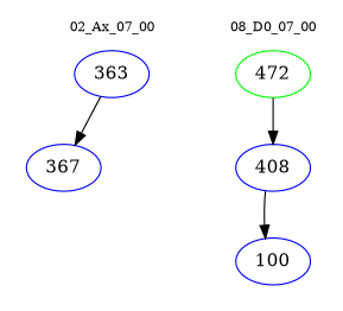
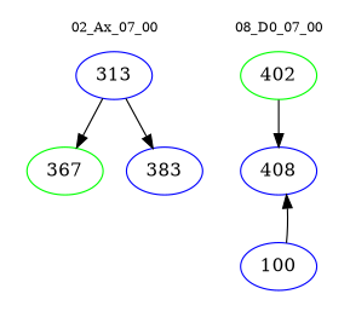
  digraph {
    node [color=blue]
    edge [color=black]
-   n1 [label=367]
-   n2 [label=363]
-   n4 [color=green label=472]
+   n1 [color=green label=367]
+   n2 [label=313]
+   n3 [label=383]
+   n4 [color=green label=402]
    n5 [label=408]
    n6 [label=100]
    subgraph cluster_1 {
      color=white
      fontsize=10
      label="02_Ax_07_00"
      n1
      n2
+     n3
    }
    subgraph cluster_2 {
      color=white
      fontsize=10
      label="08_D0_07_00"
      n4
      n5
      n6
    }
    n2 -> n1
+   n2 -> n3
    n4 -> n5
-   n5 -> n6
+   n6 -> n5
  }
